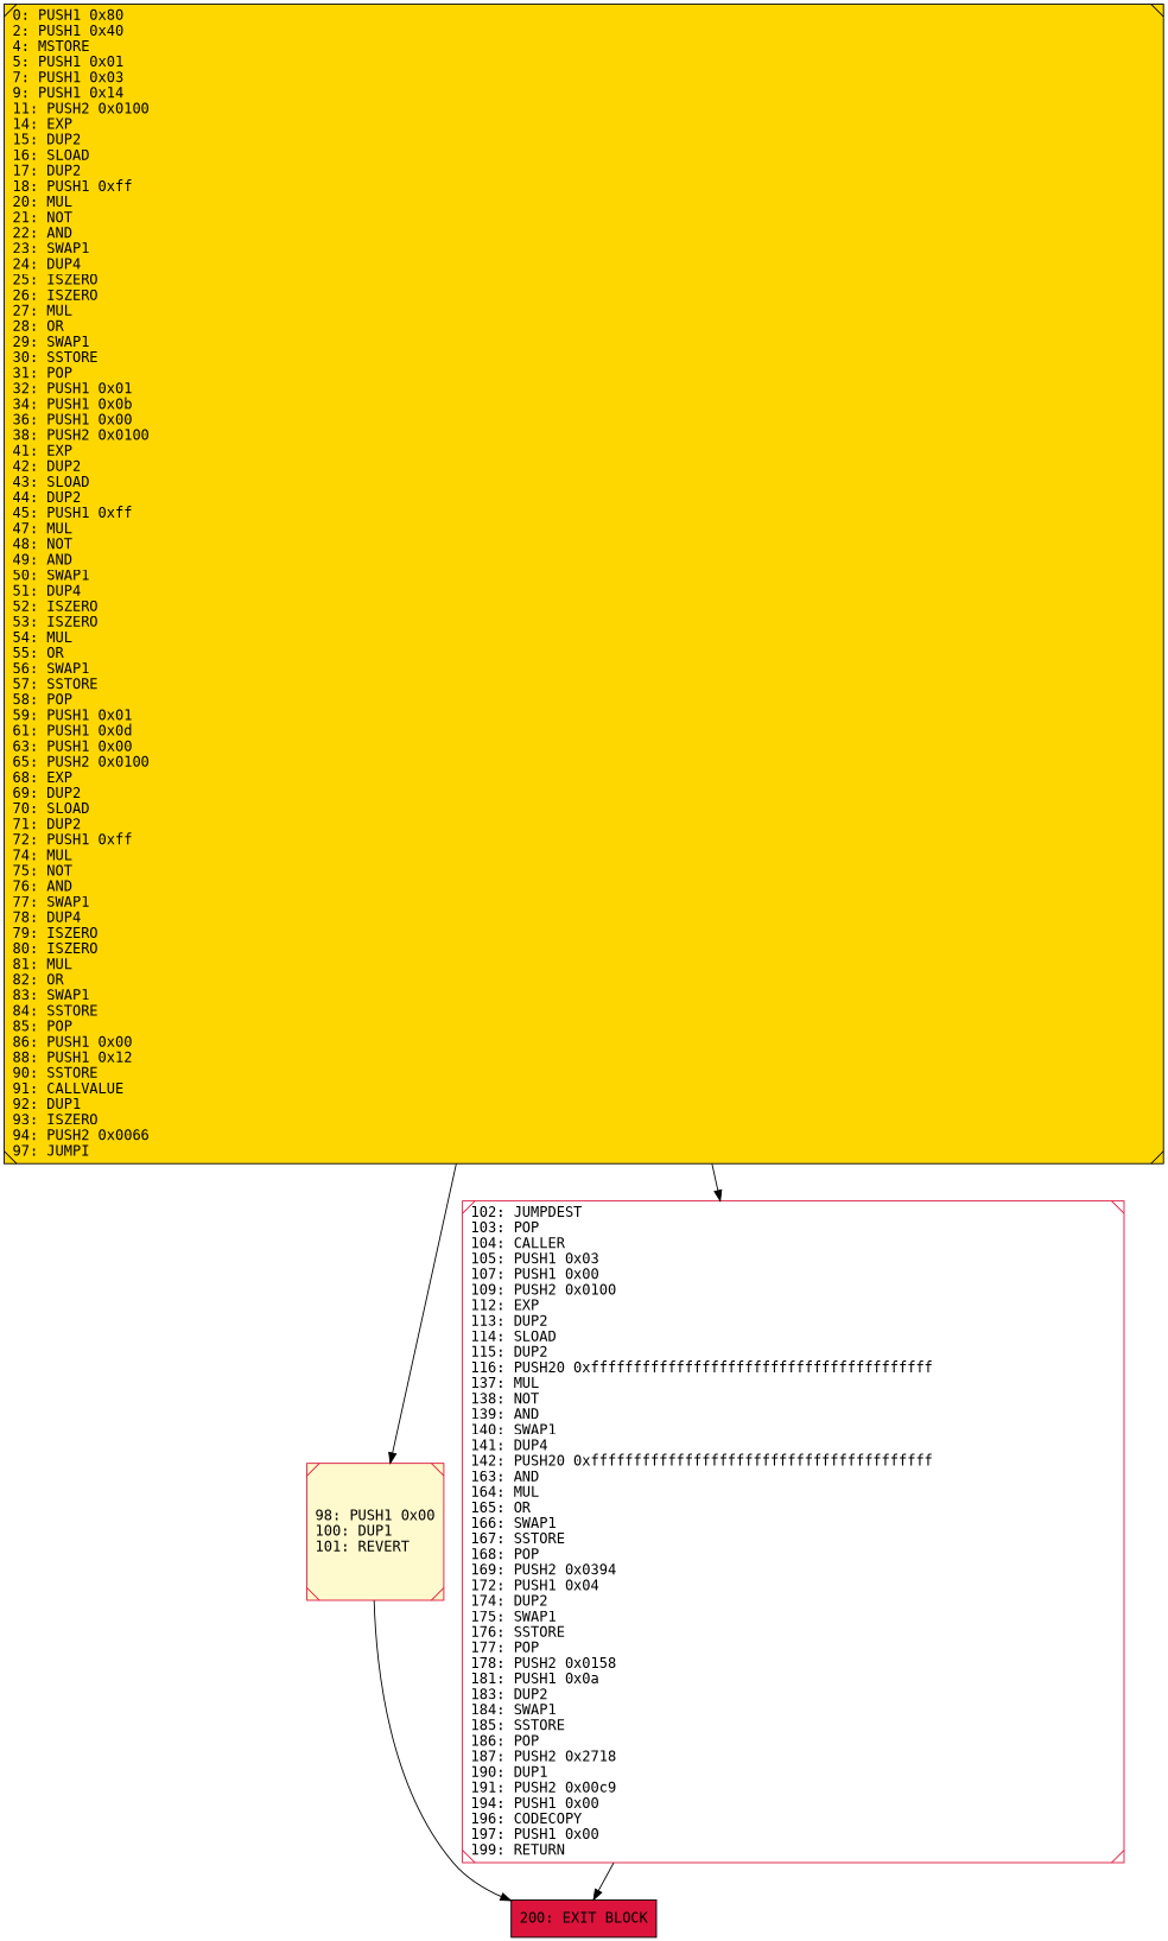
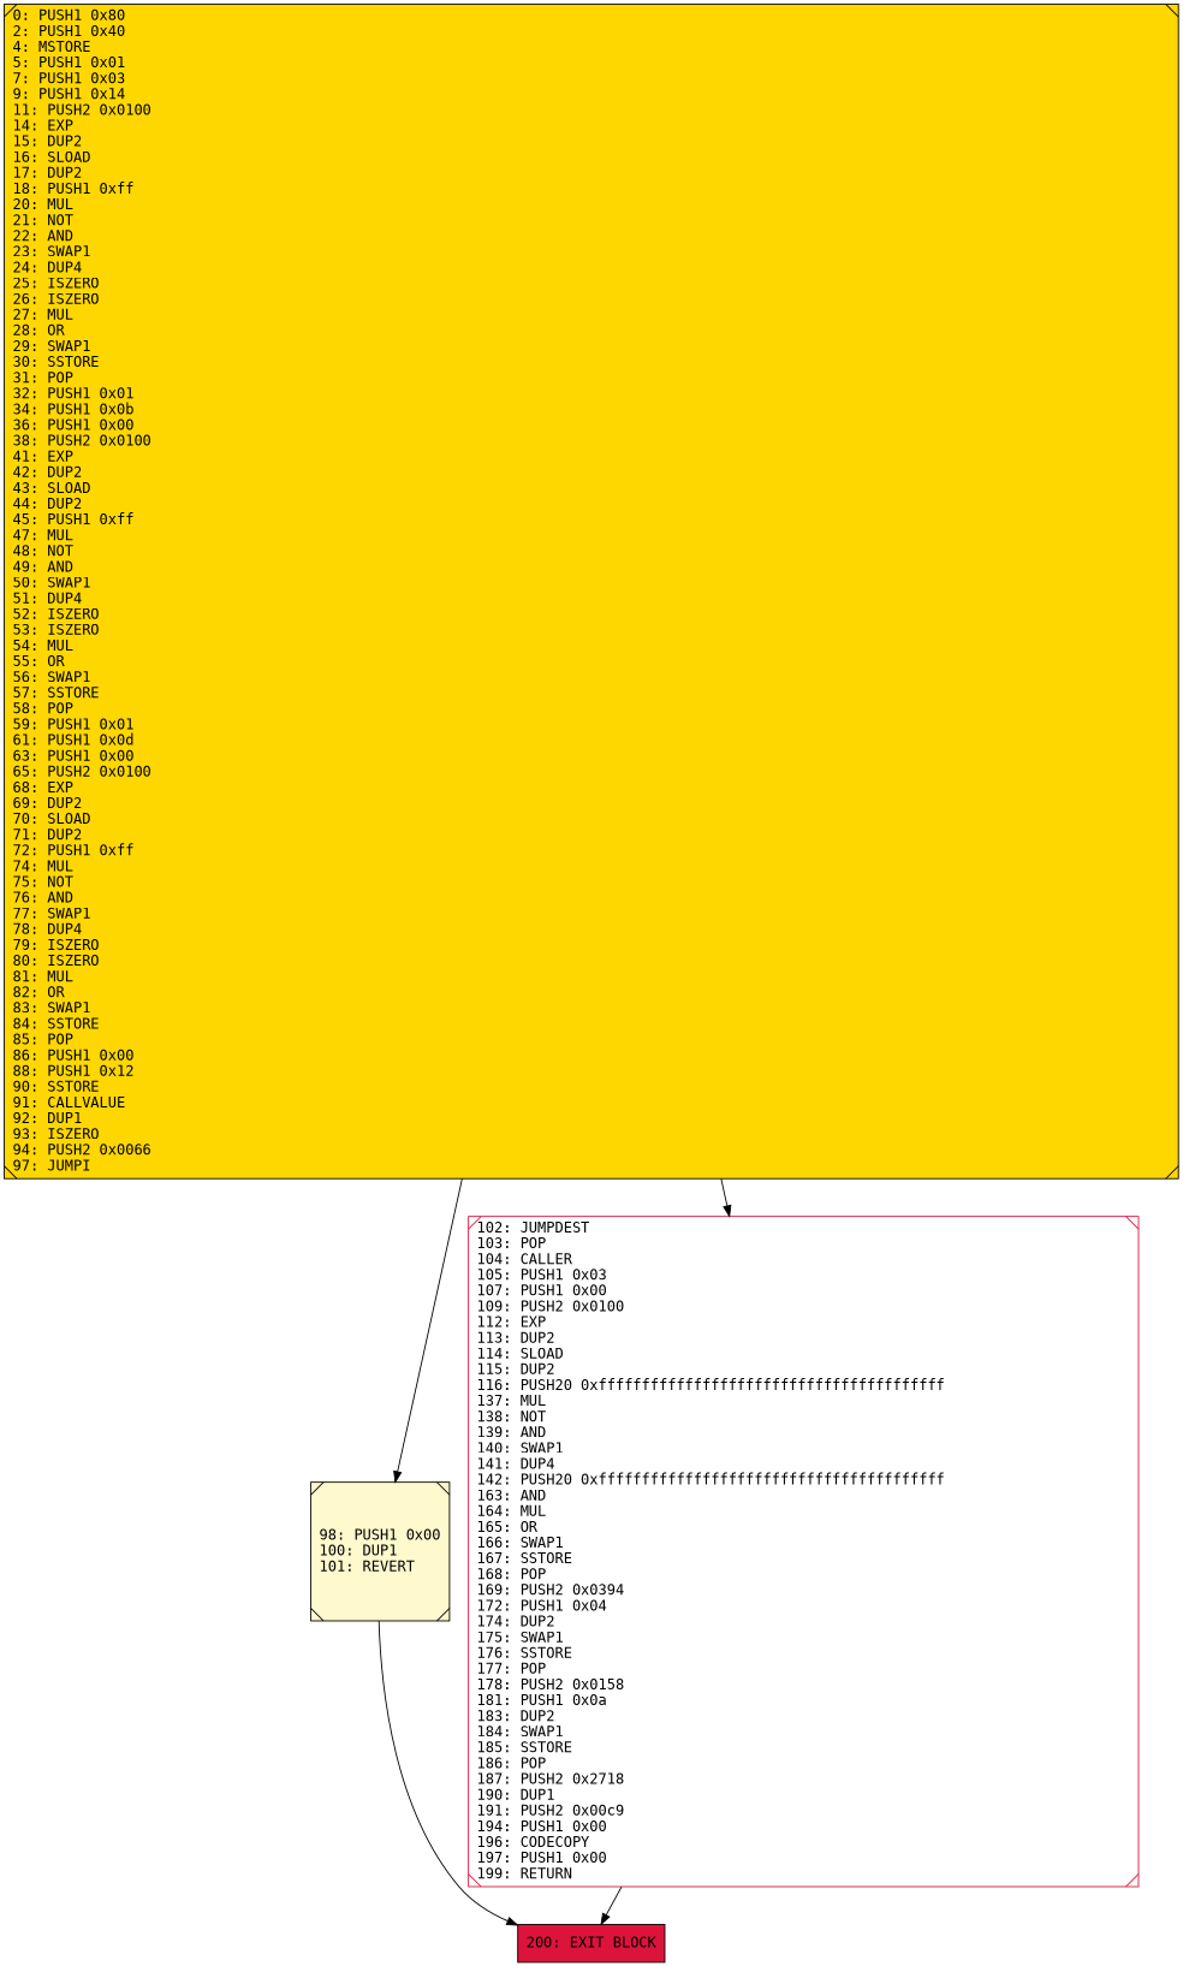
  digraph {
    rankdir=UD
    fontname="DejaVu Sans Mono"
    node [color=crimson fontcolor=black fontname="DejaVu Sans Mono" shape=Msquare style=filled]
    edge [fontname="DejaVu Sans Mono"]
-   n1 [fillcolor=lemonchiffon label="98: PUSH1 0x00\l100: DUP1\l101: REVERT\l"]
+   n1 [color=black fillcolor=lemonchiffon label="98: PUSH1 0x00\l100: DUP1\l101: REVERT\l"]
    n2 [color=black fillcolor=crimson label="200: EXIT BLOCK\l" shape=box]
    n3 [fillcolor=white label="102: JUMPDEST\l103: POP\l104: CALLER\l105: PUSH1 0x03\l107: PUSH1 0x00\l109: PUSH2 0x0100\l112: EXP\l113: DUP2\l114: SLOAD\l115: DUP2\l116: PUSH20 0xffffffffffffffffffffffffffffffffffffffff\l137: MUL\l138: NOT\l139: AND\l140: SWAP1\l141: DUP4\l142: PUSH20 0xffffffffffffffffffffffffffffffffffffffff\l163: AND\l164: MUL\l165: OR\l166: SWAP1\l167: SSTORE\l168: POP\l169: PUSH2 0x0394\l172: PUSH1 0x04\l174: DUP2\l175: SWAP1\l176: SSTORE\l177: POP\l178: PUSH2 0x0158\l181: PUSH1 0x0a\l183: DUP2\l184: SWAP1\l185: SSTORE\l186: POP\l187: PUSH2 0x2718\l190: DUP1\l191: PUSH2 0x00c9\l194: PUSH1 0x00\l196: CODECOPY\l197: PUSH1 0x00\l199: RETURN\l"]
    n4 [color=black fillcolor=gold label="0: PUSH1 0x80\l2: PUSH1 0x40\l4: MSTORE\l5: PUSH1 0x01\l7: PUSH1 0x03\l9: PUSH1 0x14\l11: PUSH2 0x0100\l14: EXP\l15: DUP2\l16: SLOAD\l17: DUP2\l18: PUSH1 0xff\l20: MUL\l21: NOT\l22: AND\l23: SWAP1\l24: DUP4\l25: ISZERO\l26: ISZERO\l27: MUL\l28: OR\l29: SWAP1\l30: SSTORE\l31: POP\l32: PUSH1 0x01\l34: PUSH1 0x0b\l36: PUSH1 0x00\l38: PUSH2 0x0100\l41: EXP\l42: DUP2\l43: SLOAD\l44: DUP2\l45: PUSH1 0xff\l47: MUL\l48: NOT\l49: AND\l50: SWAP1\l51: DUP4\l52: ISZERO\l53: ISZERO\l54: MUL\l55: OR\l56: SWAP1\l57: SSTORE\l58: POP\l59: PUSH1 0x01\l61: PUSH1 0x0d\l63: PUSH1 0x00\l65: PUSH2 0x0100\l68: EXP\l69: DUP2\l70: SLOAD\l71: DUP2\l72: PUSH1 0xff\l74: MUL\l75: NOT\l76: AND\l77: SWAP1\l78: DUP4\l79: ISZERO\l80: ISZERO\l81: MUL\l82: OR\l83: SWAP1\l84: SSTORE\l85: POP\l86: PUSH1 0x00\l88: PUSH1 0x12\l90: SSTORE\l91: CALLVALUE\l92: DUP1\l93: ISZERO\l94: PUSH2 0x0066\l97: JUMPI\l"]
    n1 -> n2
    n3 -> n2
    n4 -> n1
    n4 -> n3
  }
